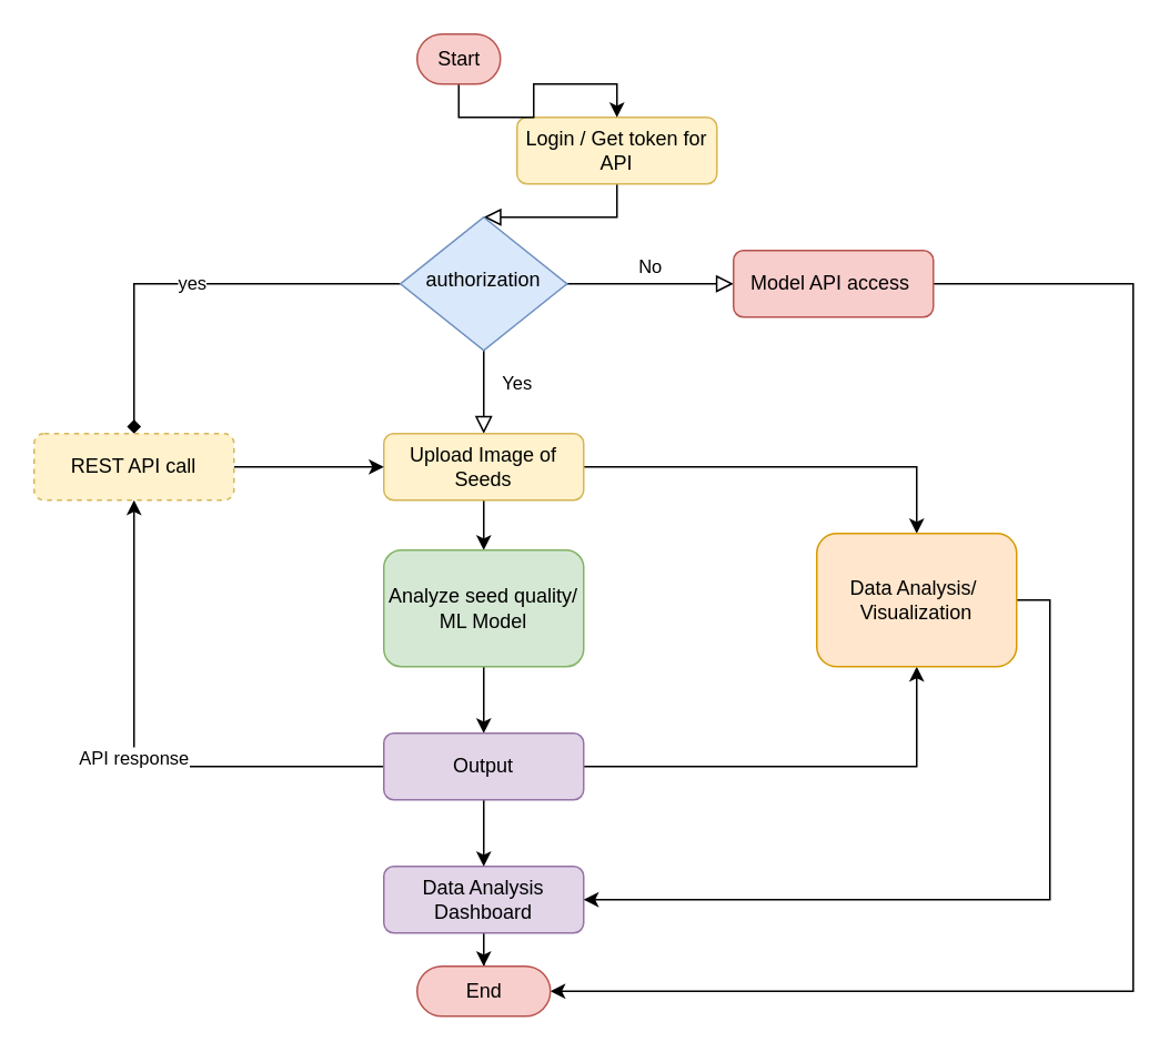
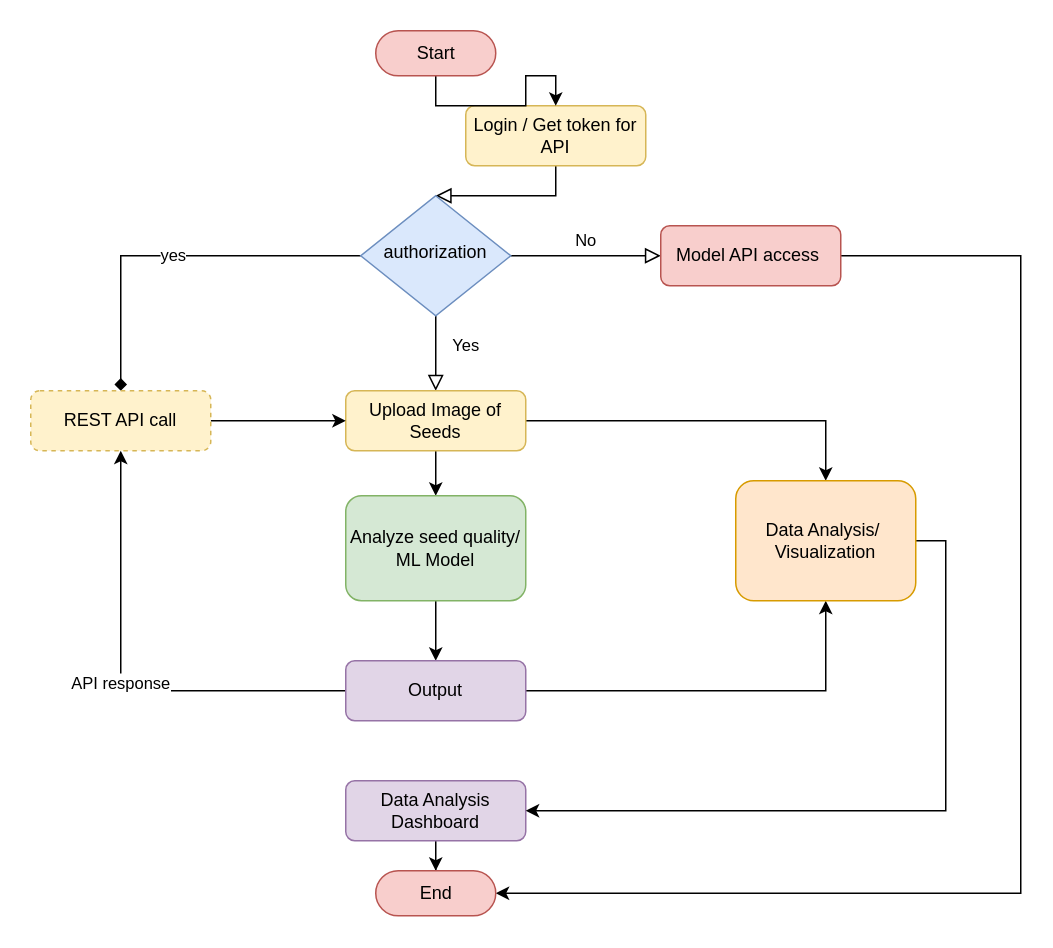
  <mxCell id="0" />
  <mxCell id="1" parent="0" />
  <mxCell id="2" value="" style="rounded=0;html=1;jettySize=auto;orthogonalLoop=1;fontSize=11;endArrow=block;endFill=0;endSize=8;strokeWidth=1;shadow=0;labelBackgroundColor=none;edgeStyle=orthogonalEdgeStyle;" parent="1" source="3" target="7" edge="1"><mxGeometry relative="1" as="geometry" /></mxCell>
  <mxCell id="3" value="Login / Get token for API" style="rounded=1;whiteSpace=wrap;html=1;fontSize=12;glass=0;strokeWidth=1;shadow=0;fillColor=#fff2cc;strokeColor=#d6b656;" parent="1" vertex="1"><mxGeometry x="310" y="70" width="120" height="40" as="geometry" /></mxCell>
  <mxCell id="4" value="Yes" style="rounded=0;html=1;jettySize=auto;orthogonalLoop=1;fontSize=11;endArrow=block;endFill=0;endSize=8;strokeWidth=1;shadow=0;labelBackgroundColor=none;edgeStyle=orthogonalEdgeStyle;entryX=0.5;entryY=0;entryDx=0;entryDy=0;" parent="1" source="7" target="17" edge="1"><mxGeometry x="-0.2" y="20" relative="1" as="geometry"><mxPoint as="offset" /><mxPoint x="290" y="280" as="targetPoint" /></mxGeometry></mxCell>
  <mxCell id="5" value="No" style="edgeStyle=orthogonalEdgeStyle;rounded=0;html=1;jettySize=auto;orthogonalLoop=1;fontSize=11;endArrow=block;endFill=0;endSize=8;strokeWidth=1;shadow=0;labelBackgroundColor=none;" parent="1" source="7" target="9" edge="1"><mxGeometry y="10" relative="1" as="geometry"><mxPoint as="offset" /></mxGeometry></mxCell>
  <mxCell id="6" value="yes" style="edgeStyle=orthogonalEdgeStyle;rounded=0;orthogonalLoop=1;jettySize=auto;html=1;entryX=0.5;entryY=0;entryDx=0;entryDy=0;endArrow=diamond;" parent="1" source="7" target="19" edge="1"><mxGeometry relative="1" as="geometry" /></mxCell>
  <mxCell id="7" value="authorization" style="rhombus;whiteSpace=wrap;html=1;shadow=0;fontFamily=Helvetica;fontSize=12;align=center;strokeWidth=1;spacing=6;spacingTop=-4;fillColor=#dae8fc;strokeColor=#6c8ebf;" parent="1" vertex="1"><mxGeometry x="240" y="130" width="100" height="80" as="geometry" /></mxCell>
  <mxCell id="8" style="edgeStyle=orthogonalEdgeStyle;rounded=0;orthogonalLoop=1;jettySize=auto;html=1;entryX=1;entryY=0.5;entryDx=0;entryDy=0;entryPerimeter=0;" parent="1" source="9" target="14" edge="1"><mxGeometry relative="1" as="geometry"><Array as="points"><mxPoint x="680" y="170" /><mxPoint x="680" y="595" /></Array></mxGeometry></mxCell>
  <mxCell id="9" value="Model API access&amp;nbsp;" style="rounded=1;whiteSpace=wrap;html=1;fontSize=12;glass=0;strokeWidth=1;shadow=0;fillColor=#f8cecc;strokeColor=#b85450;" parent="1" vertex="1"><mxGeometry x="440" y="150" width="120" height="40" as="geometry" /></mxCell>
  <mxCell id="10" style="edgeStyle=orthogonalEdgeStyle;rounded=0;orthogonalLoop=1;jettySize=auto;html=1;exitX=0.5;exitY=1;exitDx=0;exitDy=0;" parent="1" source="11" target="14" edge="1"><mxGeometry relative="1" as="geometry" /></mxCell>
  <mxCell id="11" value="Data Analysis Dashboard" style="rounded=1;whiteSpace=wrap;html=1;fontSize=12;glass=0;strokeWidth=1;shadow=0;fillColor=#e1d5e7;strokeColor=#9673a6;" parent="1" vertex="1"><mxGeometry x="230" y="520" width="120" height="40" as="geometry" /></mxCell>
  <mxCell id="12" style="edgeStyle=orthogonalEdgeStyle;rounded=0;orthogonalLoop=1;jettySize=auto;html=1;exitX=0.5;exitY=0.5;exitDx=0;exitDy=15;exitPerimeter=0;entryX=0.5;entryY=0;entryDx=0;entryDy=0;" parent="1" source="13" target="3" edge="1"><mxGeometry relative="1" as="geometry" /></mxCell>
- <mxCell id="13" value="Start" style="html=1;dashed=0;whitespace=wrap;shape=mxgraph.dfd.start;fillColor=#f8cecc;strokeColor=#b85450;" parent="1" vertex="1"><mxGeometry x="250" y="20" width="50" height="30" as="geometry" /></mxCell>
+ <mxCell id="13" value="Start" style="html=1;dashed=0;whitespace=wrap;shape=mxgraph.dfd.start;fillColor=#f8cecc;strokeColor=#b85450;" parent="1" vertex="1"><mxGeometry x="250" y="20" width="80" height="30" as="geometry" /></mxCell>
  <mxCell id="14" value="End" style="html=1;dashed=0;whitespace=wrap;shape=mxgraph.dfd.start;fillColor=#f8cecc;strokeColor=#b85450;" parent="1" vertex="1"><mxGeometry x="250" y="580" width="80" height="30" as="geometry" /></mxCell>
  <mxCell id="15" style="edgeStyle=orthogonalEdgeStyle;rounded=0;orthogonalLoop=1;jettySize=auto;html=1;" parent="1" source="17" target="21" edge="1"><mxGeometry relative="1" as="geometry" /></mxCell>
  <mxCell id="16" style="edgeStyle=orthogonalEdgeStyle;rounded=0;orthogonalLoop=1;jettySize=auto;html=1;entryX=0.5;entryY=0;entryDx=0;entryDy=0;" parent="1" source="17" target="27" edge="1"><mxGeometry relative="1" as="geometry" /></mxCell>
  <mxCell id="17" value="Upload Image of Seeds" style="rounded=1;whiteSpace=wrap;html=1;fontSize=12;glass=0;strokeWidth=1;shadow=0;fillColor=#fff2cc;strokeColor=#d6b656;" parent="1" vertex="1"><mxGeometry x="230" y="260" width="120" height="40" as="geometry" /></mxCell>
  <mxCell id="18" style="edgeStyle=orthogonalEdgeStyle;rounded=0;orthogonalLoop=1;jettySize=auto;html=1;entryX=0;entryY=0.5;entryDx=0;entryDy=0;" parent="1" source="19" target="17" edge="1"><mxGeometry relative="1" as="geometry" /></mxCell>
  <mxCell id="19" value="REST API call" style="rounded=1;whiteSpace=wrap;html=1;fontSize=12;glass=0;strokeWidth=1;shadow=0;fillColor=#fff2cc;strokeColor=#d6b656;dashed=1;" parent="1" vertex="1"><mxGeometry x="20" y="260" width="120" height="40" as="geometry" /></mxCell>
  <mxCell id="20" style="edgeStyle=orthogonalEdgeStyle;rounded=0;orthogonalLoop=1;jettySize=auto;html=1;" parent="1" source="21" target="25" edge="1"><mxGeometry relative="1" as="geometry" /></mxCell>
  <mxCell id="21" value="Analyze seed quality/ ML Model" style="rounded=1;whiteSpace=wrap;html=1;fontSize=12;glass=0;strokeWidth=1;shadow=0;fillColor=#d5e8d4;strokeColor=#82b366;" parent="1" vertex="1"><mxGeometry x="230" y="330" width="120" height="70" as="geometry" /></mxCell>
  <mxCell id="22" value="API response" style="edgeStyle=orthogonalEdgeStyle;rounded=0;orthogonalLoop=1;jettySize=auto;html=1;entryX=0.5;entryY=1;entryDx=0;entryDy=0;" parent="1" source="25" target="19" edge="1"><mxGeometry relative="1" as="geometry" /></mxCell>
  <mxCell id="23" style="edgeStyle=orthogonalEdgeStyle;rounded=0;orthogonalLoop=1;jettySize=auto;html=1;entryX=0.5;entryY=1;entryDx=0;entryDy=0;" parent="1" source="25" target="27" edge="1"><mxGeometry relative="1" as="geometry" /></mxCell>
- <mxCell id="24" style="edgeStyle=orthogonalEdgeStyle;rounded=0;orthogonalLoop=1;jettySize=auto;html=1;entryX=0.5;entryY=0;entryDx=0;entryDy=0;" parent="1" source="25" target="11" edge="1"><mxGeometry relative="1" as="geometry" /></mxCell>
  <mxCell id="25" value="Output" style="rounded=1;whiteSpace=wrap;html=1;fontSize=12;glass=0;strokeWidth=1;shadow=0;fillColor=#e1d5e7;strokeColor=#9673a6;" parent="1" vertex="1"><mxGeometry x="230" y="440" width="120" height="40" as="geometry" /></mxCell>
  <mxCell id="26" style="edgeStyle=orthogonalEdgeStyle;rounded=0;orthogonalLoop=1;jettySize=auto;html=1;exitX=1;exitY=0.5;exitDx=0;exitDy=0;entryX=1;entryY=0.5;entryDx=0;entryDy=0;" parent="1" source="27" target="11" edge="1"><mxGeometry relative="1" as="geometry" /></mxCell>
  <mxCell id="27" value="Data Analysis/&amp;nbsp;&lt;br&gt;Visualization" style="rounded=1;whiteSpace=wrap;html=1;fontSize=12;glass=0;strokeWidth=1;shadow=0;fillColor=#ffe6cc;strokeColor=#d79b00;" parent="1" vertex="1"><mxGeometry x="490" y="320" width="120" height="80" as="geometry" /></mxCell>
